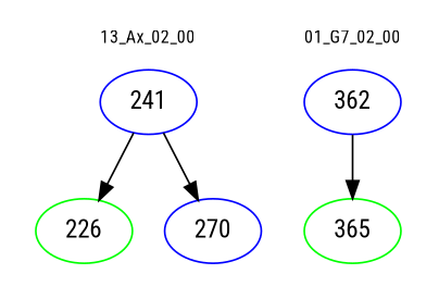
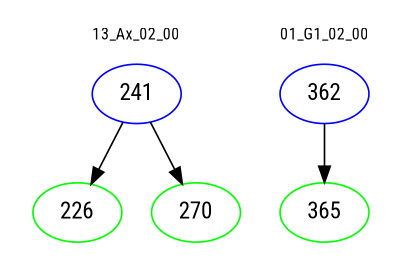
  digraph {
    fontname="Roboto Condensed"
    node [color=green fontname="Roboto Condensed"]
    edge [color=black fontname="Roboto Condensed"]
    n1 [color=blue label=241]
    n2 [label=226]
-   n3 [color=blue label=270]
+   n3 [label=270]
    n4 [color=blue label=362]
    n5 [label=365]
    subgraph cluster_1 {
      color=white
      fontsize=10
      label="13_Ax_02_00"
      n1
      n2
      n3
    }
    subgraph cluster_2 {
      color=white
      fontsize=10
-     label="01_G7_02_00"
+     label="01_G1_02_00"
      n4
      n5
    }
    n1 -> n2
    n1 -> n3
    n4 -> n5
  }
